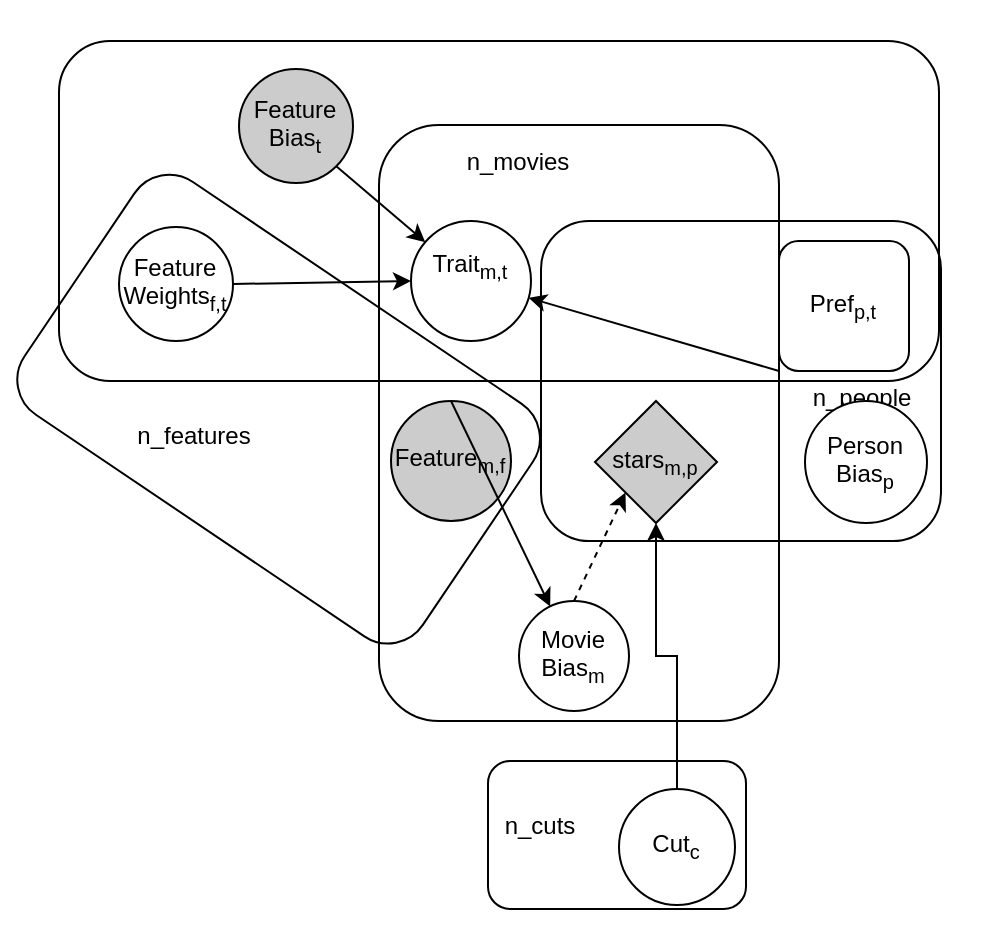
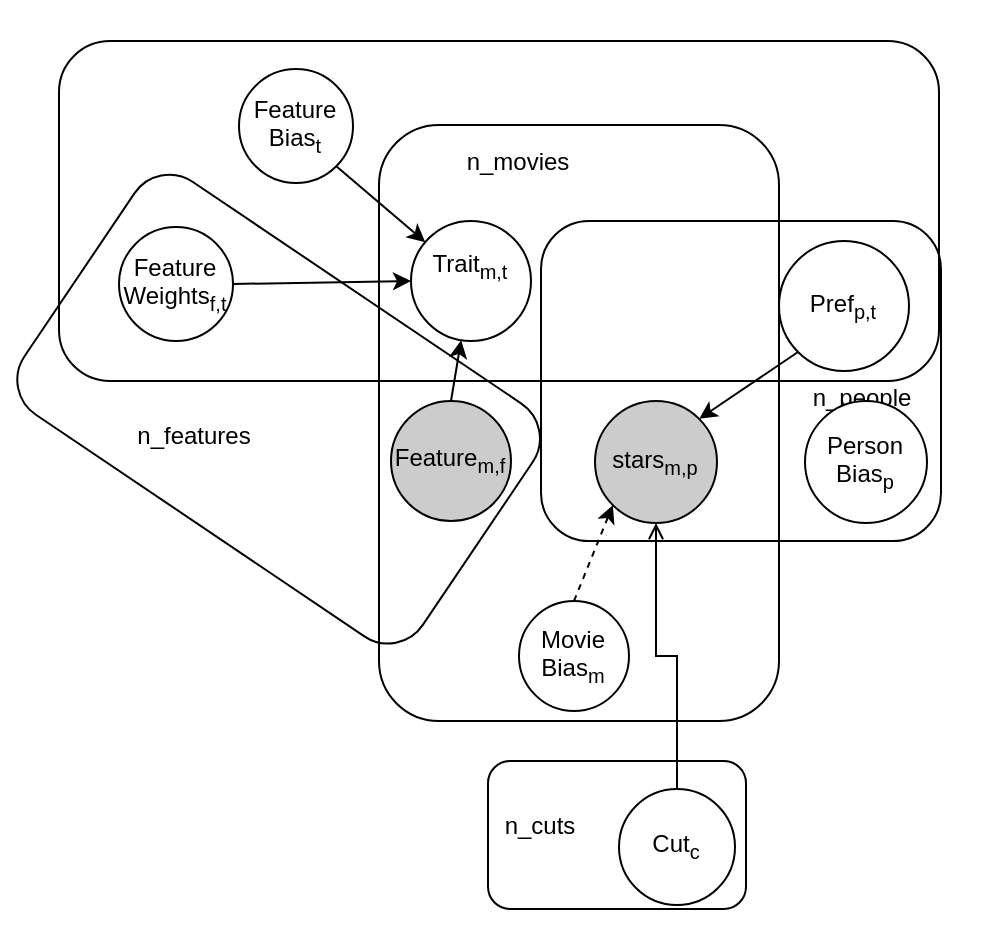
  <mxCell id="0" />
  <mxCell id="1" parent="0" />
  <mxCell id="2" value="" style="rounded=1;whiteSpace=wrap;html=1;fillColor=none;" parent="1" vertex="1"><mxGeometry x="20" y="20" width="440" height="170" as="geometry" /></mxCell>
  <mxCell id="3" value="" style="rounded=1;whiteSpace=wrap;html=1;fillColor=none;" parent="1" vertex="1"><mxGeometry x="180" y="62" width="200" height="298" as="geometry" /></mxCell>
  <mxCell id="4" value="" style="rounded=1;whiteSpace=wrap;html=1;fillColor=none;" parent="1" vertex="1"><mxGeometry x="261" y="110" width="200" height="160" as="geometry" /></mxCell>
  <mxCell id="5" value="n_movies" style="text;html=1;strokeColor=none;fillColor=none;align=center;verticalAlign=middle;whiteSpace=wrap;rounded=0;" parent="1" vertex="1"><mxGeometry x="230" y="70.5" width="40" height="20" as="geometry" /></mxCell>
  <mxCell id="6" value="&lt;div&gt;n_people&lt;/div&gt;" style="text;html=1;strokeColor=none;fillColor=none;align=center;verticalAlign=middle;whiteSpace=wrap;rounded=0;" parent="1" vertex="1"><mxGeometry x="402" y="189" width="40" height="20" as="geometry" /></mxCell>
  <mxCell id="7" value="" style="group" parent="1" vertex="1" connectable="0"><mxGeometry x="21" y="214" width="179" height="141" as="geometry" /></mxCell>
  <mxCell id="8" value="n_features" style="text;html=1;strokeColor=none;fillColor=none;align=center;verticalAlign=middle;whiteSpace=wrap;rounded=0;" parent="7" vertex="1"><mxGeometry x="45.158" y="-6.267" width="43.526" height="20.889" as="geometry" /></mxCell>
  <mxCell id="9" value="" style="rounded=1;whiteSpace=wrap;html=1;fillColor=none;rotation=-56;" parent="7" vertex="1"><mxGeometry x="38.629" y="-130.033" width="140.371" height="240.222" as="geometry" /></mxCell>
  <mxCell id="10" value="" style="rounded=1;whiteSpace=wrap;html=1;fillColor=none;" parent="1" vertex="1"><mxGeometry x="234.5" y="380" width="129" height="74" as="geometry" /></mxCell>
  <mxCell id="11" value="n_cuts" style="text;html=1;strokeColor=none;fillColor=none;align=center;verticalAlign=middle;whiteSpace=wrap;rounded=0;" parent="1" vertex="1"><mxGeometry x="240.5" y="403" width="40" height="20" as="geometry" /></mxCell>
- <mxCell id="12" value="stars&lt;sub&gt;m,p&lt;/sub&gt;" style="rhombus;whiteSpace=wrap;html=1;aspect=fixed;fillColor=#CCCCCC;" parent="1" vertex="1"><mxGeometry x="288" y="200" width="61" height="61" as="geometry" /></mxCell>
+ <mxCell id="12" value="stars&lt;sub&gt;m,p&lt;/sub&gt;" style="ellipse;whiteSpace=wrap;html=1;aspect=fixed;fillColor=#CCCCCC;" parent="1" vertex="1"><mxGeometry x="288" y="200" width="61" height="61" as="geometry" /></mxCell>
  <mxCell id="13" value="&lt;div&gt;Trait&lt;sub&gt;m,t&lt;/sub&gt;&lt;/div&gt;&lt;div&gt;&lt;br&gt;&lt;/div&gt;" style="ellipse;whiteSpace=wrap;html=1;aspect=fixed;" parent="1" vertex="1"><mxGeometry x="196" y="110" width="60" height="60" as="geometry" /></mxCell>
- <mxCell id="14" value="Pref&lt;sub&gt;p,t&lt;/sub&gt;" style="whiteSpace=wrap;html=1;aspect=fixed;rounded=1;" parent="1" vertex="1"><mxGeometry x="380" y="120" width="65" height="65" as="geometry" /></mxCell>
+ <mxCell id="14" value="Pref&lt;sub&gt;p,t&lt;/sub&gt;" style="ellipse;whiteSpace=wrap;html=1;aspect=fixed;" parent="1" vertex="1"><mxGeometry x="380" y="120" width="65" height="65" as="geometry" /></mxCell>
  <mxCell id="15" value="&lt;div&gt;Person &lt;br&gt;&lt;/div&gt;&lt;div&gt;Bias&lt;sub&gt;p&lt;/sub&gt;&lt;/div&gt;" style="ellipse;whiteSpace=wrap;html=1;aspect=fixed;" parent="1" vertex="1"><mxGeometry x="393" y="200" width="61" height="61" as="geometry" /></mxCell>
  <mxCell id="16" value="&lt;div&gt;Movie&lt;/div&gt;&lt;div&gt;Bias&lt;sub&gt;m&lt;/sub&gt;&lt;br&gt;&lt;/div&gt;" style="ellipse;whiteSpace=wrap;html=1;aspect=fixed;" parent="1" vertex="1"><mxGeometry x="250" y="300" width="55" height="55" as="geometry" /></mxCell>
  <mxCell id="17" value="&lt;div&gt;Feature&lt;/div&gt;&lt;div&gt;Weights&lt;sub&gt;f,t&lt;/sub&gt;&lt;br&gt;&lt;/div&gt;" style="ellipse;whiteSpace=wrap;html=1;aspect=fixed;" parent="1" vertex="1"><mxGeometry x="50" y="113" width="57" height="57" as="geometry" /></mxCell>
- <mxCell id="18" value="&lt;div&gt;Feature&lt;/div&gt;&lt;div&gt;Bias&lt;sub&gt;t&lt;/sub&gt;&lt;/div&gt;" style="ellipse;whiteSpace=wrap;html=1;aspect=fixed;fillColor=#cccccc;" parent="1" vertex="1"><mxGeometry x="110" y="34" width="57" height="57" as="geometry" /></mxCell>
+ <mxCell id="18" value="&lt;div&gt;Feature&lt;/div&gt;&lt;div&gt;Bias&lt;sub&gt;t&lt;/sub&gt;&lt;/div&gt;" style="ellipse;whiteSpace=wrap;html=1;aspect=fixed;" parent="1" vertex="1"><mxGeometry x="110" y="34" width="57" height="57" as="geometry" /></mxCell>
  <mxCell id="19" value="Feature&lt;sub&gt;m,f&lt;/sub&gt;" style="ellipse;whiteSpace=wrap;html=1;aspect=fixed;fillColor=#CCCCCC;" parent="1" vertex="1"><mxGeometry x="186" y="200" width="60" height="60" as="geometry" /></mxCell>
  <mxCell id="20" value="Cut&lt;sub&gt;c&lt;/sub&gt;" style="ellipse;whiteSpace=wrap;html=1;aspect=fixed;" parent="1" vertex="1"><mxGeometry x="300" y="394" width="58" height="58" as="geometry" /></mxCell>
- <mxCell id="21" style="rounded=0;orthogonalLoop=1;jettySize=auto;html=1;exitX=0;exitY=1;exitDx=0;exitDy=0;" parent="1" source="14" target="13" edge="1"><mxGeometry relative="1" as="geometry" /></mxCell>
+ <mxCell id="21" style="rounded=0;orthogonalLoop=1;jettySize=auto;html=1;exitX=0;exitY=1;exitDx=0;exitDy=0;entryX=1;entryY=0;entryDx=0;entryDy=0;" parent="1" source="14" target="12" edge="1"><mxGeometry relative="1" as="geometry" /></mxCell>
  <mxCell id="22" style="edgeStyle=none;rounded=0;orthogonalLoop=1;jettySize=auto;html=1;exitX=0.5;exitY=0;exitDx=0;exitDy=0;entryX=0;entryY=1;entryDx=0;entryDy=0;dashed=1;" parent="1" source="16" target="12" edge="1"><mxGeometry relative="1" as="geometry" /></mxCell>
  <mxCell id="23" style="edgeStyle=none;rounded=0;orthogonalLoop=1;jettySize=auto;html=1;exitX=1;exitY=0.5;exitDx=0;exitDy=0;entryX=0;entryY=0.5;entryDx=0;entryDy=0;" parent="1" source="17" target="13" edge="1"><mxGeometry relative="1" as="geometry" /></mxCell>
  <mxCell id="24" style="edgeStyle=none;rounded=0;orthogonalLoop=1;jettySize=auto;html=1;exitX=1;exitY=1;exitDx=0;exitDy=0;" parent="1" source="18" target="13" edge="1"><mxGeometry relative="1" as="geometry" /></mxCell>
- <mxCell id="25" style="edgeStyle=none;rounded=0;orthogonalLoop=1;jettySize=auto;html=1;exitX=0.5;exitY=0;exitDx=0;exitDy=0;" parent="1" source="19" target="16" edge="1"><mxGeometry relative="1" as="geometry" /></mxCell>
- <mxCell id="26" style="edgeStyle=orthogonalEdgeStyle;rounded=0;orthogonalLoop=1;jettySize=auto;html=1;exitX=0.5;exitY=0;exitDx=0;exitDy=0;entryX=0.5;entryY=1;entryDx=0;entryDy=0;" parent="1" source="20" target="12" edge="1"><mxGeometry relative="1" as="geometry" /></mxCell>
+ <mxCell id="25" style="edgeStyle=none;rounded=0;orthogonalLoop=1;jettySize=auto;html=1;exitX=0.5;exitY=0;exitDx=0;exitDy=0;" parent="1" source="19" target="13" edge="1"><mxGeometry relative="1" as="geometry" /></mxCell>
+ <mxCell id="26" style="edgeStyle=orthogonalEdgeStyle;rounded=0;orthogonalLoop=1;jettySize=auto;html=1;exitX=0.5;exitY=0;exitDx=0;exitDy=0;entryX=0.5;entryY=1;entryDx=0;entryDy=0;endArrow=open;" parent="1" source="20" target="12" edge="1"><mxGeometry relative="1" as="geometry" /></mxCell>
